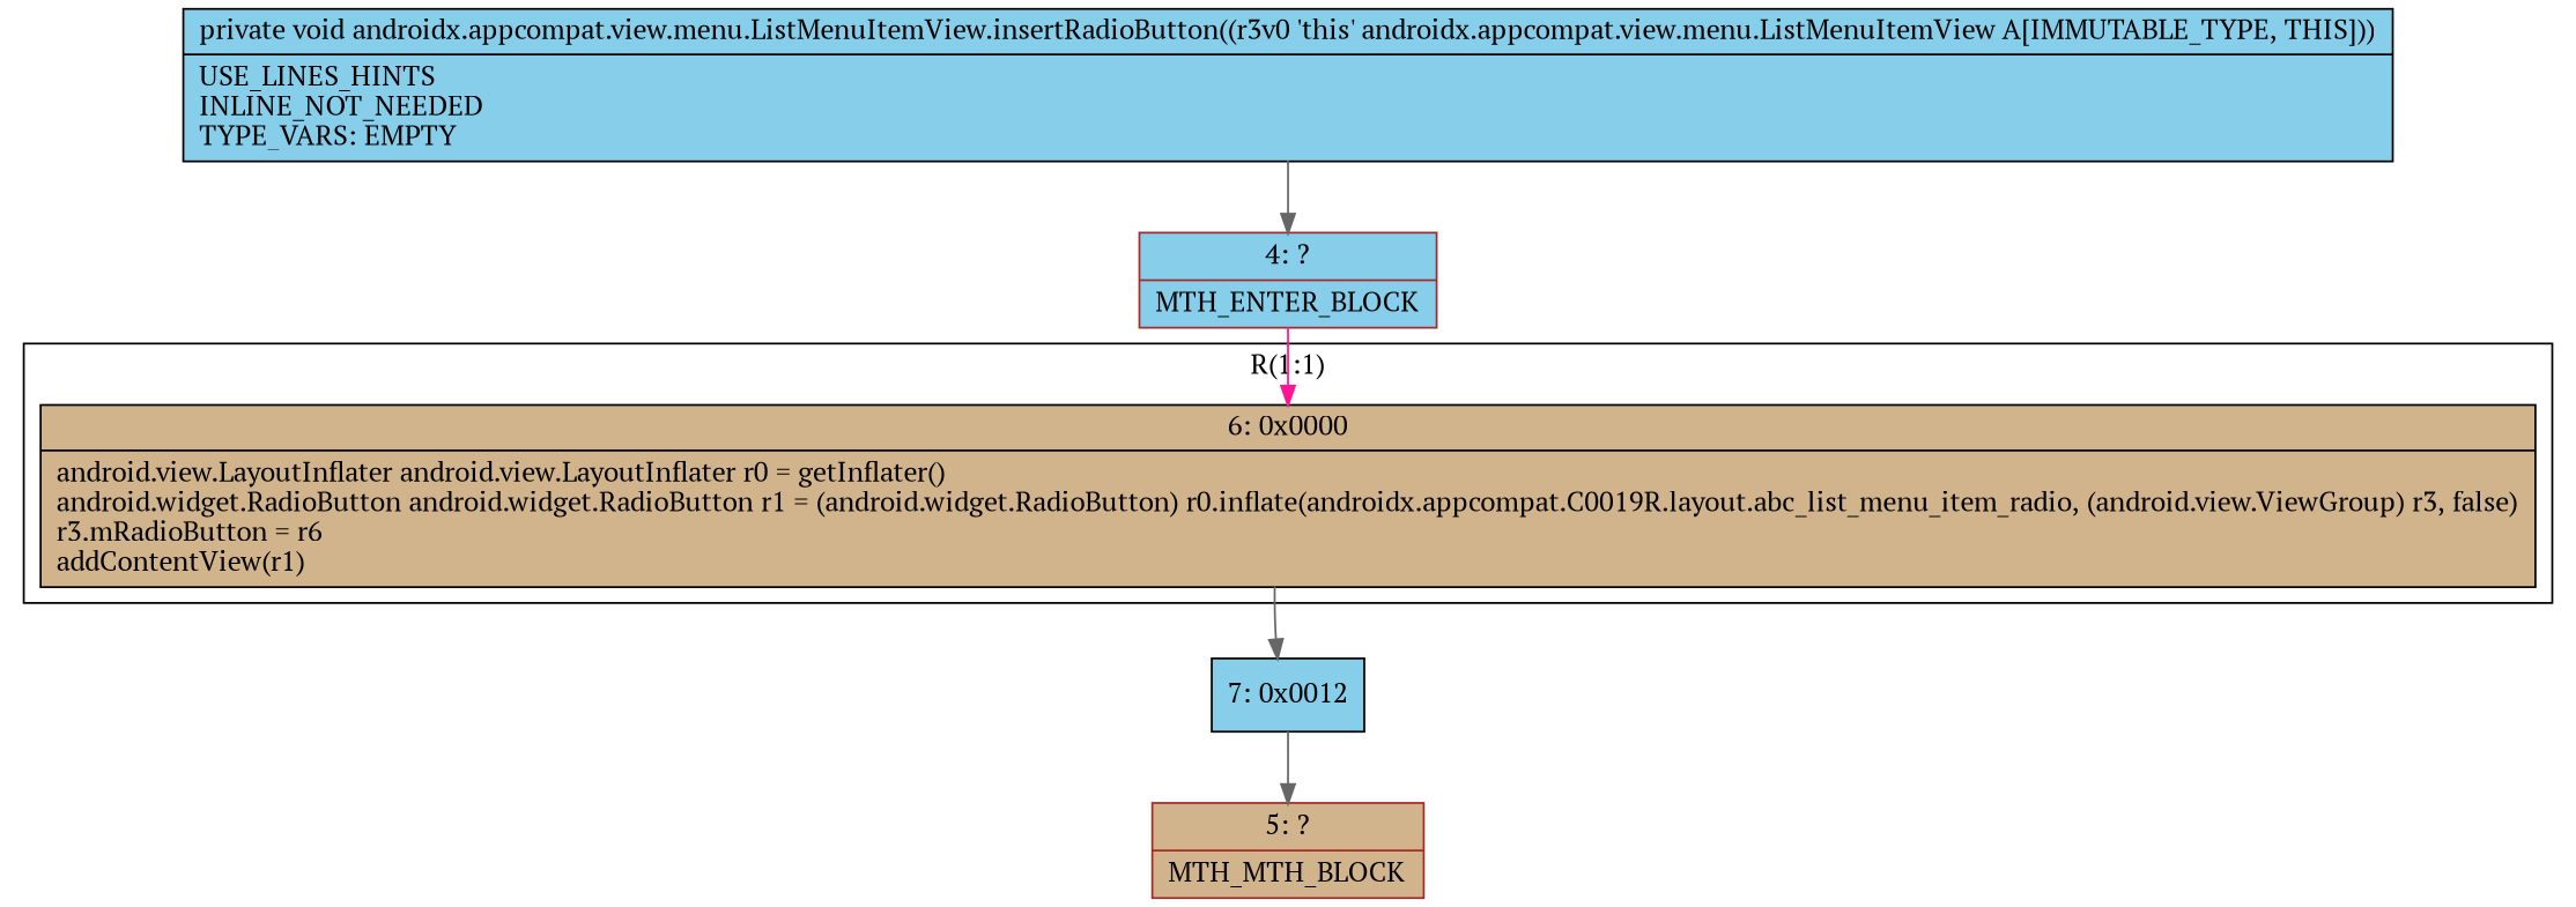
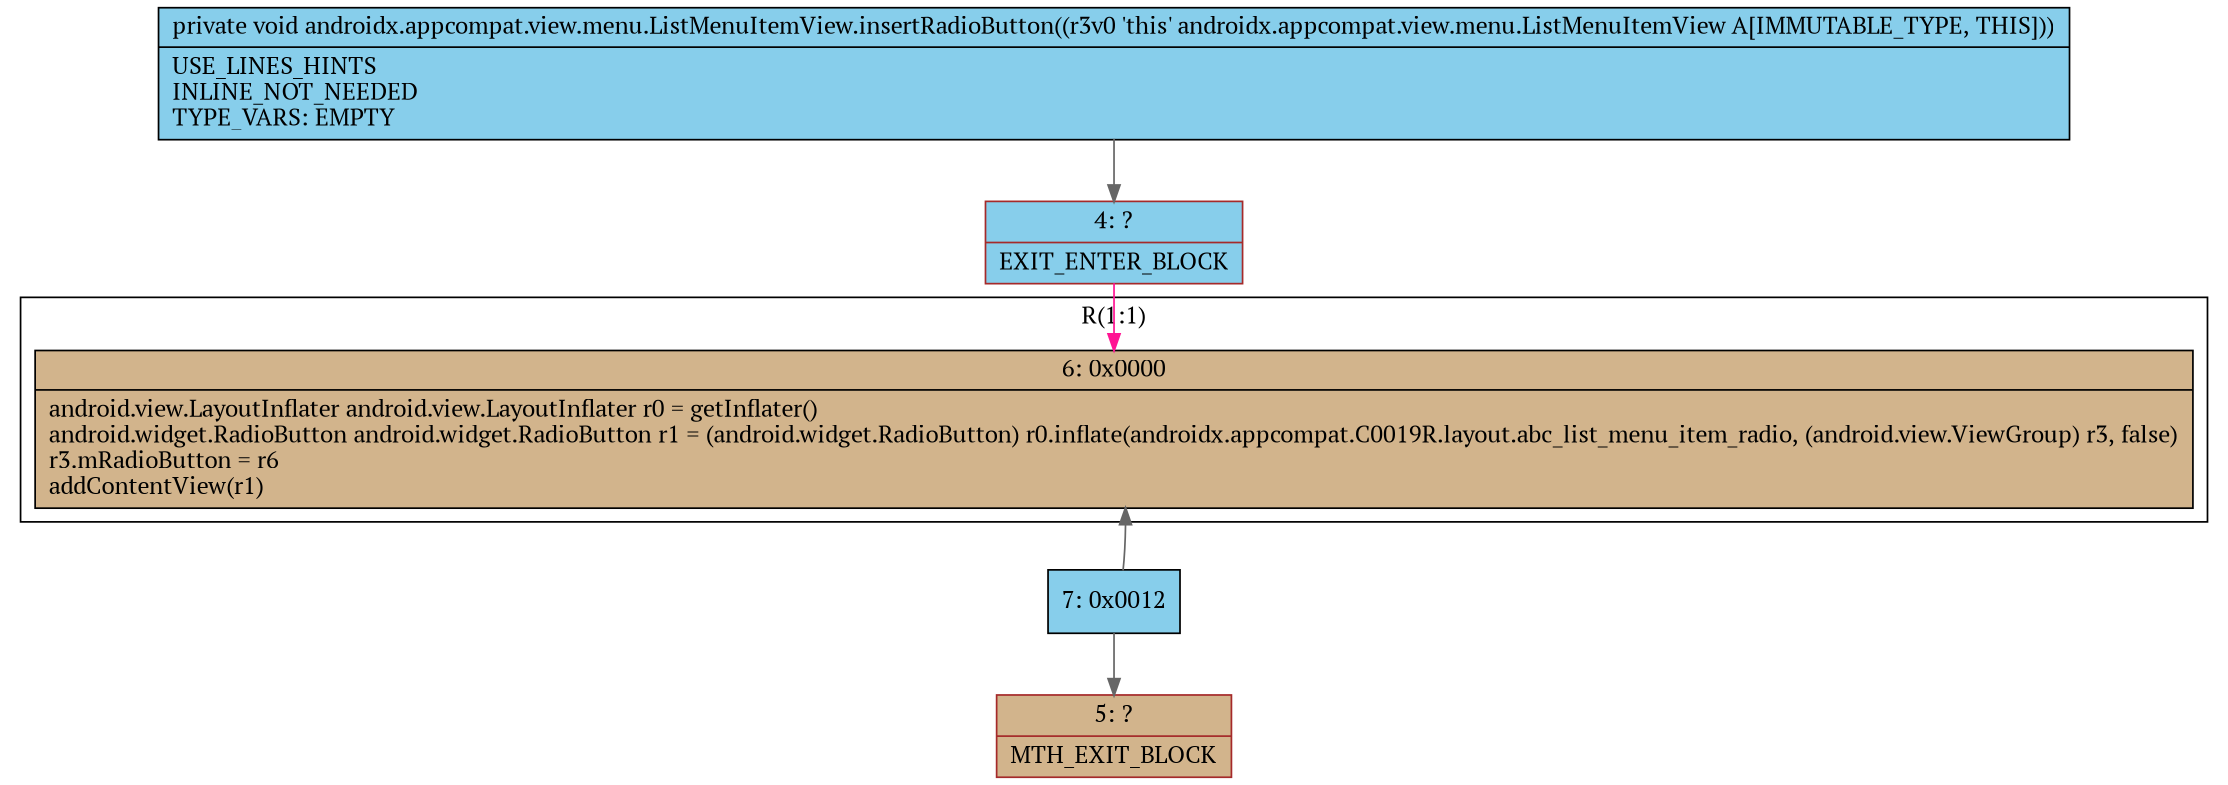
  digraph {
    fontname="PT Serif"
    node [color=black fillcolor=skyblue fontname="PT Serif" shape=record style=filled]
    edge [color=gray40 fontname="PT Serif"]
    n1 [fillcolor=tan label="{6\:\ 0x0000|android.view.LayoutInflater android.view.LayoutInflater r0 = getInflater()\landroid.widget.RadioButton android.widget.RadioButton r1 = (android.widget.RadioButton) r0.inflate(androidx.appcompat.C0019R.layout.abc_list_menu_item_radio, (android.view.ViewGroup) r3, false)\lr3.mRadioButton = r6\laddContentView(r1)\l}"]
    n2 [label="{7\:\ 0x0012}"]
-   n3 [color=brown fillcolor=tan label="{5\:\ ?|MTH_MTH_BLOCK\l}"]
-   n4 [color=brown label="{4\:\ ?|MTH_ENTER_BLOCK\l}"]
+   n3 [color=brown fillcolor=tan label="{5\:\ ?|MTH_EXIT_BLOCK\l}"]
+   n4 [color=brown label="{4\:\ ?|EXIT_ENTER_BLOCK\l}"]
    n5 [label="{private void androidx.appcompat.view.menu.ListMenuItemView.insertRadioButton((r3v0 'this' androidx.appcompat.view.menu.ListMenuItemView A[IMMUTABLE_TYPE, THIS]))  | USE_LINES_HINTS\lINLINE_NOT_NEEDED\lTYPE_VARS: EMPTY\l}"]
    subgraph cluster_1 {
      label="R(1:1)"
      n1
    }
-   n1 -> n2
+   n2 -> n1
    n2 -> n3
    n4 -> n1 [color=deeppink]
    n5 -> n4
  }
